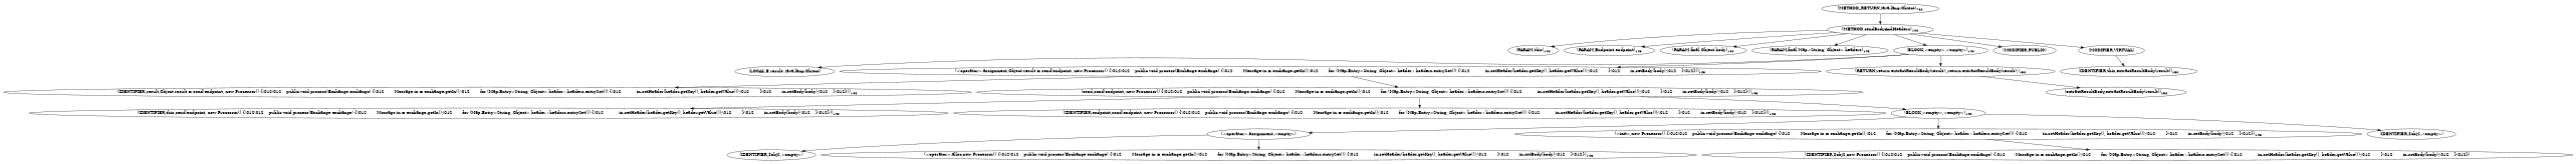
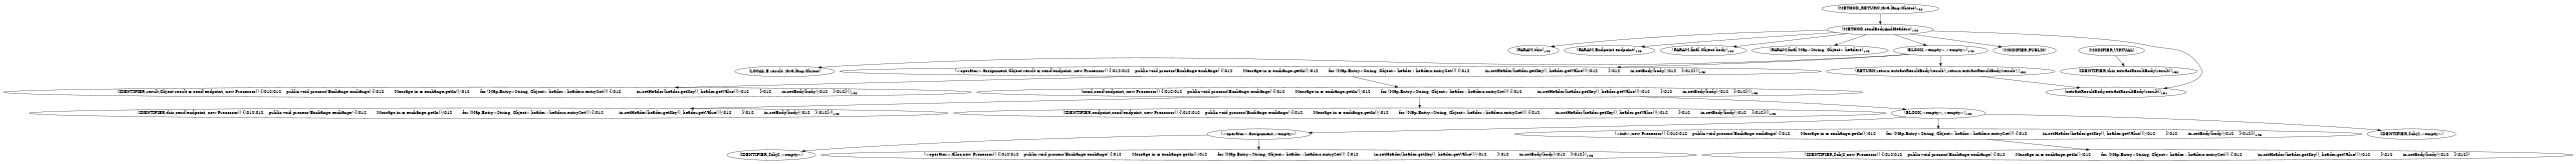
  digraph {
    n1 [label=<(METHOD,sendBodyAndHeaders)<SUB>142</SUB>>]
    n2 [label=<(PARAM,this)<SUB>142</SUB>>]
    n3 [label=<(PARAM,Endpoint endpoint)<SUB>142</SUB>>]
    n4 [label=<(PARAM,final Object body)<SUB>142</SUB>>]
    n5 [label=<(PARAM,final Map&lt;String, Object&gt; headers)<SUB>142</SUB>>]
    n6 [label=<(BLOCK,&lt;empty&gt;,&lt;empty&gt;)<SUB>142</SUB>>]
    n7 [label=<(MODIFIER,PUBLIC)>]
    n8 [label=<(MODIFIER,VIRTUAL)>]
    n9 [label=<(LOCAL,E result: java.lang.Object)>]
    n10 [label=<(&lt;operator&gt;.assignment,Object result = send(endpoint, new Processor() {\012\012    public void process(Exchange exchange) {\012        Message in = exchange.getIn();\012        for (Map.Entry&lt;String, Object&gt; header : headers.entrySet()) {\012            in.setHeader(header.getKey(), header.getValue());\012        }\012        in.setBody(body);\012    }\012}))<SUB>143</SUB>>]
    n11 [label=<(RETURN,return extractResultBody(result);,return extractResultBody(result);)<SUB>152</SUB>>]
    n12 [label=<(IDENTIFIER,this,extractResultBody(result))<SUB>152</SUB>>]
    n13 [label=<(METHOD_RETURN,java.lang.Object)<SUB>742</SUB>>]
    n14 [label=<(IDENTIFIER,result,Object result = send(endpoint, new Processor() {\012\012    public void process(Exchange exchange) {\012        Message in = exchange.getIn();\012        for (Map.Entry&lt;String, Object&gt; header : headers.entrySet()) {\012            in.setHeader(header.getKey(), header.getValue());\012        }\012        in.setBody(body);\012    }\012}))<SUB>143</SUB>>]
    n15 [label=<(send,send(endpoint, new Processor() {\012\012    public void process(Exchange exchange) {\012        Message in = exchange.getIn();\012        for (Map.Entry&lt;String, Object&gt; header : headers.entrySet()) {\012            in.setHeader(header.getKey(), header.getValue());\012        }\012        in.setBody(body);\012    }\012}))<SUB>143</SUB>>]
-   n16 [label=<(extractResultBody,extractResultBody(result))<SUB>152</SUB>>]
+   n16 [label=<(extractResultBody,extractResultBody(result))<SUB>151</SUB>>]
    n17 [label=<(IDENTIFIER,this,send(endpoint, new Processor() {\012\012    public void process(Exchange exchange) {\012        Message in = exchange.getIn();\012        for (Map.Entry&lt;String, Object&gt; header : headers.entrySet()) {\012            in.setHeader(header.getKey(), header.getValue());\012        }\012        in.setBody(body);\012    }\012}))<SUB>143</SUB>>]
    n18 [label=<(IDENTIFIER,endpoint,send(endpoint, new Processor() {\012\012    public void process(Exchange exchange) {\012        Message in = exchange.getIn();\012        for (Map.Entry&lt;String, Object&gt; header : headers.entrySet()) {\012            in.setHeader(header.getKey(), header.getValue());\012        }\012        in.setBody(body);\012    }\012}))<SUB>143</SUB>>]
    n19 [label=<(BLOCK,&lt;empty&gt;,&lt;empty&gt;)<SUB>143</SUB>>]
    n20 [label=<(&lt;operator&gt;.assignment,&lt;empty&gt;)>]
    n21 [label=<(&lt;init&gt;,new Processor() {\012\012    public void process(Exchange exchange) {\012        Message in = exchange.getIn();\012        for (Map.Entry&lt;String, Object&gt; header : headers.entrySet()) {\012            in.setHeader(header.getKey(), header.getValue());\012        }\012        in.setBody(body);\012    }\012})<SUB>143</SUB>>]
    n22 [label=<(IDENTIFIER,$obj2,&lt;empty&gt;)>]
    n23 [label=<(IDENTIFIER,$obj2,&lt;empty&gt;)>]
    n24 [label=<(&lt;operator&gt;.alloc,new Processor() {\012\012    public void process(Exchange exchange) {\012        Message in = exchange.getIn();\012        for (Map.Entry&lt;String, Object&gt; header : headers.entrySet()) {\012            in.setHeader(header.getKey(), header.getValue());\012        }\012        in.setBody(body);\012    }\012})<SUB>143</SUB>>]
    n25 [label=<(IDENTIFIER,$obj2,new Processor() {\012\012    public void process(Exchange exchange) {\012        Message in = exchange.getIn();\012        for (Map.Entry&lt;String, Object&gt; header : headers.entrySet()) {\012            in.setHeader(header.getKey(), header.getValue());\012        }\012        in.setBody(body);\012    }\012})>]
    n1 -> n2
    n1 -> n3
    n1 -> n4
    n1 -> n5
    n1 -> n6
    n1 -> n7
-   n1 -> n8
+   n1 -> n16
    n6 -> n9
    n6 -> n10
    n6 -> n11
    n8 -> n12
    n10 -> n14
    n10 -> n15
    n11 -> n16
    n13 -> n1
    n15 -> n17
    n15 -> n18
    n15 -> n19
    n19 -> n20
    n19 -> n21
    n19 -> n22
    n20 -> n23
    n20 -> n24
    n21 -> n25
  }
